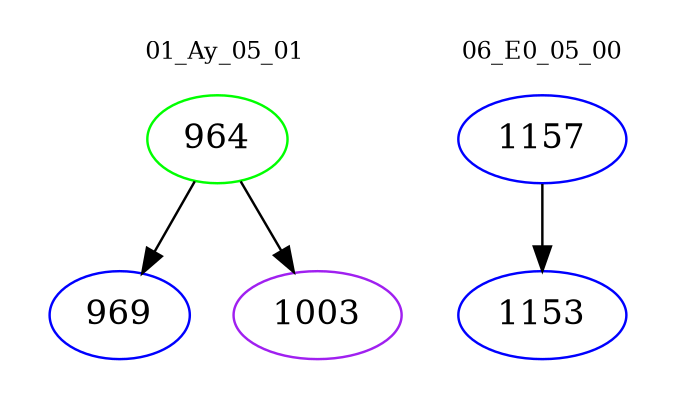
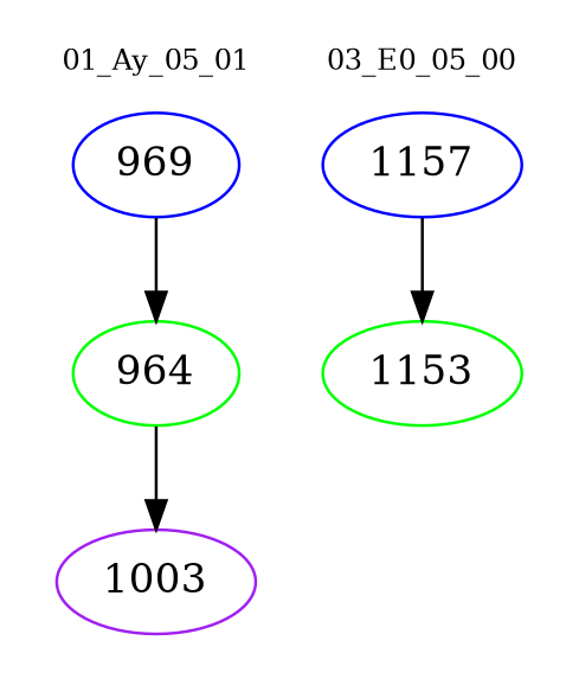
  digraph {
    node [color=blue]
    edge [color=black]
    n1 [label=969]
    n2 [color=green label=964]
    n3 [color=purple label=1003]
    n4 [label=1157]
-   n5 [label=1153]
+   n5 [color=green label=1153]
    subgraph cluster_1 {
      color=white
      fontsize=10
      label="01_Ay_05_01"
      n1
      n2
      n3
    }
    subgraph cluster_2 {
      color=white
      fontsize=10
-     label="06_E0_05_00"
+     label="03_E0_05_00"
      n4
      n5
    }
-   n2 -> n1
+   n1 -> n2
    n2 -> n3
    n4 -> n5
  }
